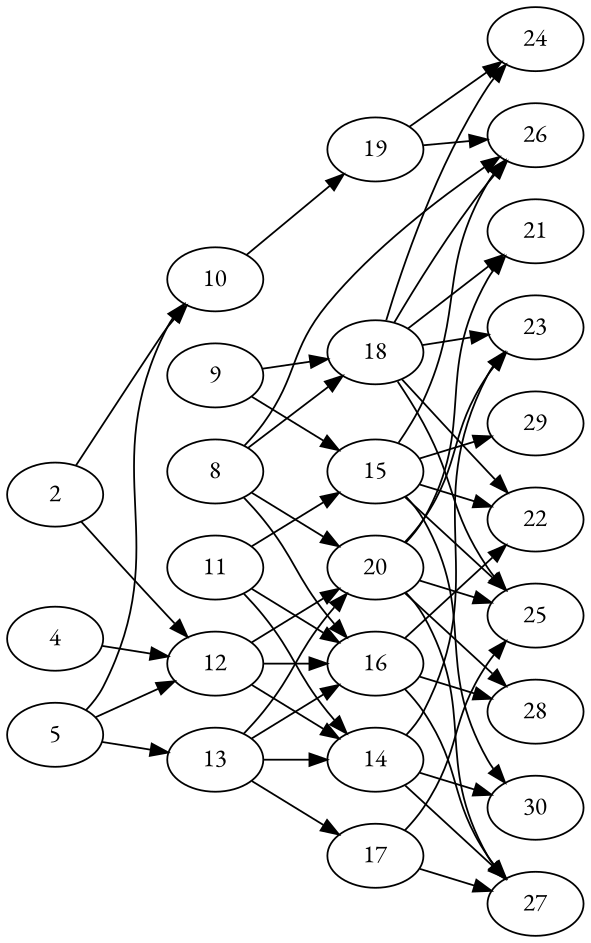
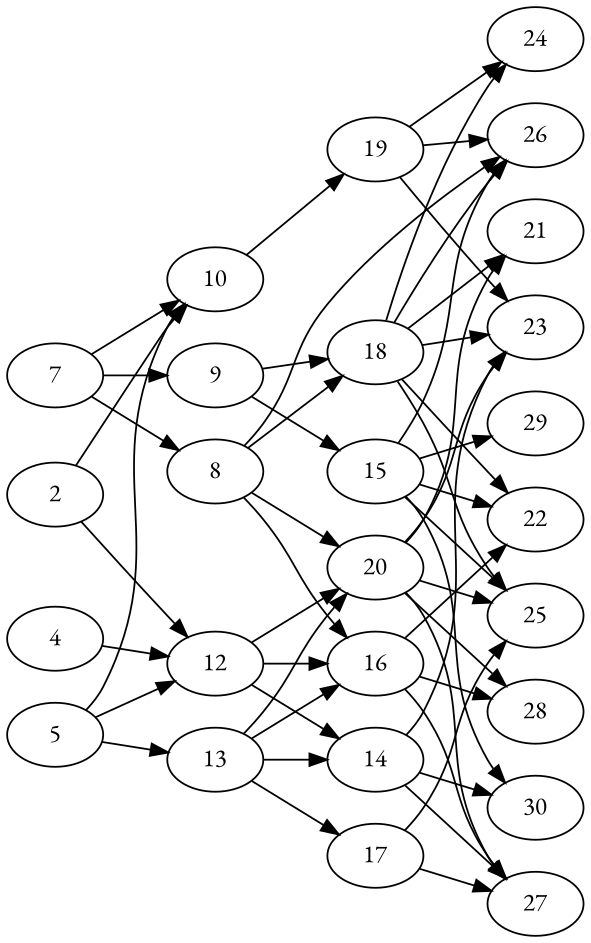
  digraph {
    fontname="EB Garamond"
    rankdir=LR
    node [alpha=0.11 fontname="EB Garamond"]
    edge [fontname="EB Garamond"]
    10 [expect_size=28644352]
    19 [alpha=0.12 expect_size=44787712]
-   11 [alpha=0.18 expect_size=14808064]
    16 [alpha=0.13 expect_size=10097664]
    15 [alpha=0.17 expect_size=39014400]
    14 [alpha=0.17 expect_size=45596672]
    26 [alpha=0.15 expect_size=25180160]
    23 [alpha=0.10 expect_size=17301504]
    24 [alpha=0.10 expect_size=38945792]
    27 [alpha=0.06 expect_size=9834496]
    22 [expect_size=33787904]
    28 [alpha=0.00 expect_size=17135616]
    25 [alpha=0.13 expect_size=31745024]
    30 [alpha=0.08 expect_size=33043456]
    29 [alpha=0.19 expect_size=5658624]
    2 [alpha=0.10 expect_size=31927296]
    12 [alpha=0.13 expect_size=23761920]
    20 [expect_size=13048832]
    21 [alpha=0.16 expect_size=39659520]
    4 [alpha=0.17 expect_size=7618560]
    5 [alpha=0.08 expect_size=12608512]
    13 [alpha=0.09 expect_size=47190016]
    17 [alpha=0.03 expect_size=17859584]
+   7 [alpha=0.03 expect_size=25316352]
    8 [alpha=0.08 expect_size=11347968]
    9 [alpha=0.07 expect_size=17591296]
    18 [alpha=0.15 expect_size=26046464]
    10 -> 19
    19 -> 26
+   19 -> 23
    19 -> 24
-   11 -> 16
-   11 -> 15
-   11 -> 14
    16 -> 27
    16 -> 22
    16 -> 28
    15 -> 26
    15 -> 22
    15 -> 25
    15 -> 30
    15 -> 29
    14 -> 23
    14 -> 27
    14 -> 30
    2 -> 10
    2 -> 12
    12 -> 16
    12 -> 14
    12 -> 20
    20 -> 23
    20 -> 27
    20 -> 28
    20 -> 25
    20 -> 21
    4 -> 12
    5 -> 10
    5 -> 12
    5 -> 13
    13 -> 16
    13 -> 14
    13 -> 20
    13 -> 17
    17 -> 27
    17 -> 25
+   7 -> 10
+   7 -> 8
+   7 -> 9
    8 -> 16
    8 -> 26
    8 -> 20
    8 -> 18
    9 -> 15
    9 -> 18
    18 -> 26
    18 -> 23
    18 -> 24
    18 -> 22
    18 -> 25
    18 -> 21
  }
